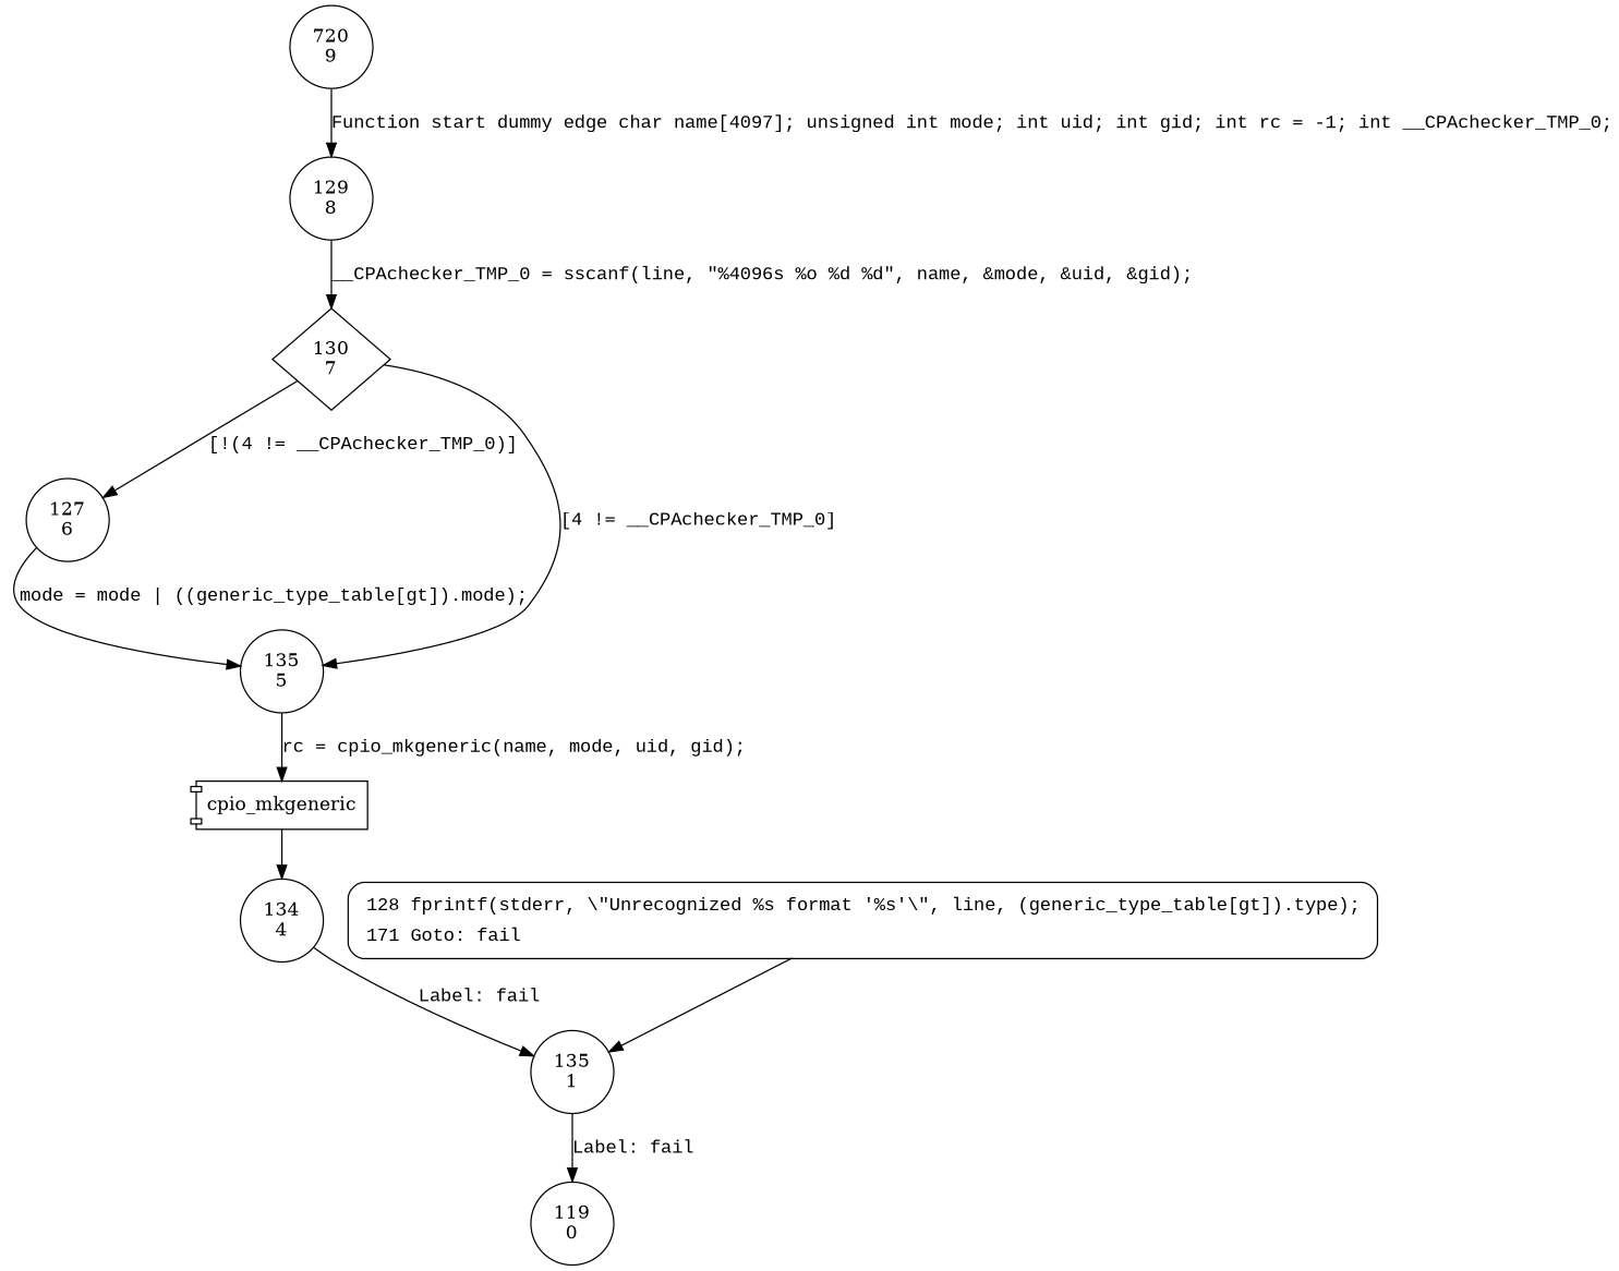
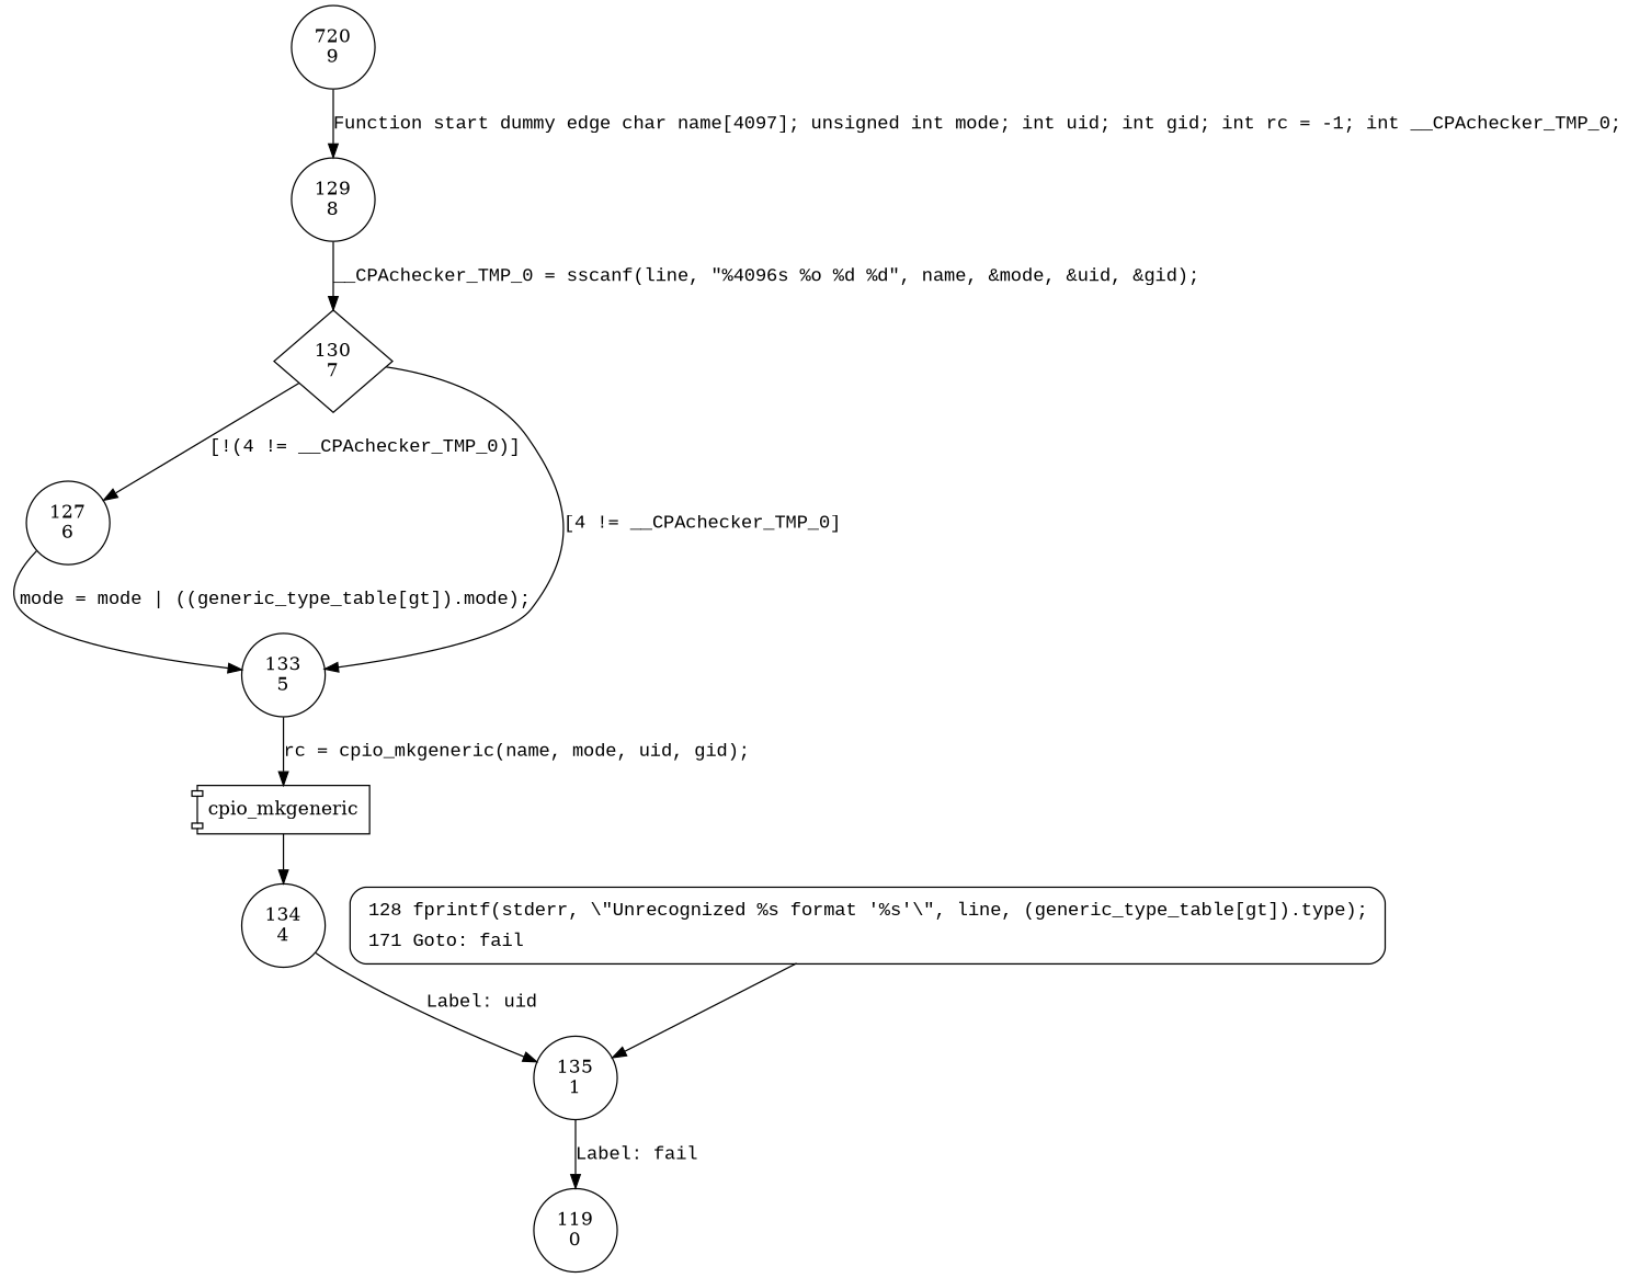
  digraph {
    node [shape=circle]
    edge [fontname="Courier New"]
    n1 [label="720\n9"]
    n2 [label="129\n8"]
    n3 [label="130\n7" shape=diamond]
    n4 [label="127\n6"]
-   n5 [label="135\n5"]
+   n5 [label="133\n5"]
    n6 [fillcolor=white fontname="Courier New" label=<<table border="0" cellborder="0" cellpadding="3" bgcolor="white"><tr><td align="right">128</td><td align="left">fprintf(stderr, \"Unrecognized %s format '%s'\", line, (generic_type_table[gt]).type);</td></tr><tr><td align="right">171</td><td align="left">Goto: fail</td></tr></table>> penwidth=1 shape=Mrecord style="filled,bold"]
    n7 [label="135\n1"]
    n8 [label="119\n0"]
    n9 [label=cpio_mkgeneric shape=component]
    n10 [label="134\n4"]
    n1 -> n2 [label="Function start dummy edge char name[4097]; unsigned int mode; int uid; int gid; int rc = -1; int __CPAchecker_TMP_0;"]
    n2 -> n3 [label="__CPAchecker_TMP_0 = sscanf(line, \"%4096s %o %d %d\", name, &mode, &uid, &gid);"]
    n3 -> n4 [label="[!(4 != __CPAchecker_TMP_0)]"]
    n3 -> n5 [label="[4 != __CPAchecker_TMP_0]"]
    n4 -> n5 [label="mode = mode | ((generic_type_table[gt]).mode);"]
    n5 -> n9 [label="rc = cpio_mkgeneric(name, mode, uid, gid);"]
    n6 -> n7 [fontname=""]
    n7 -> n8 [label="Label: fail"]
    n9 -> n10
-   n10 -> n7 [label="Label: fail"]
+   n10 -> n7 [label="Label: uid"]
  }
